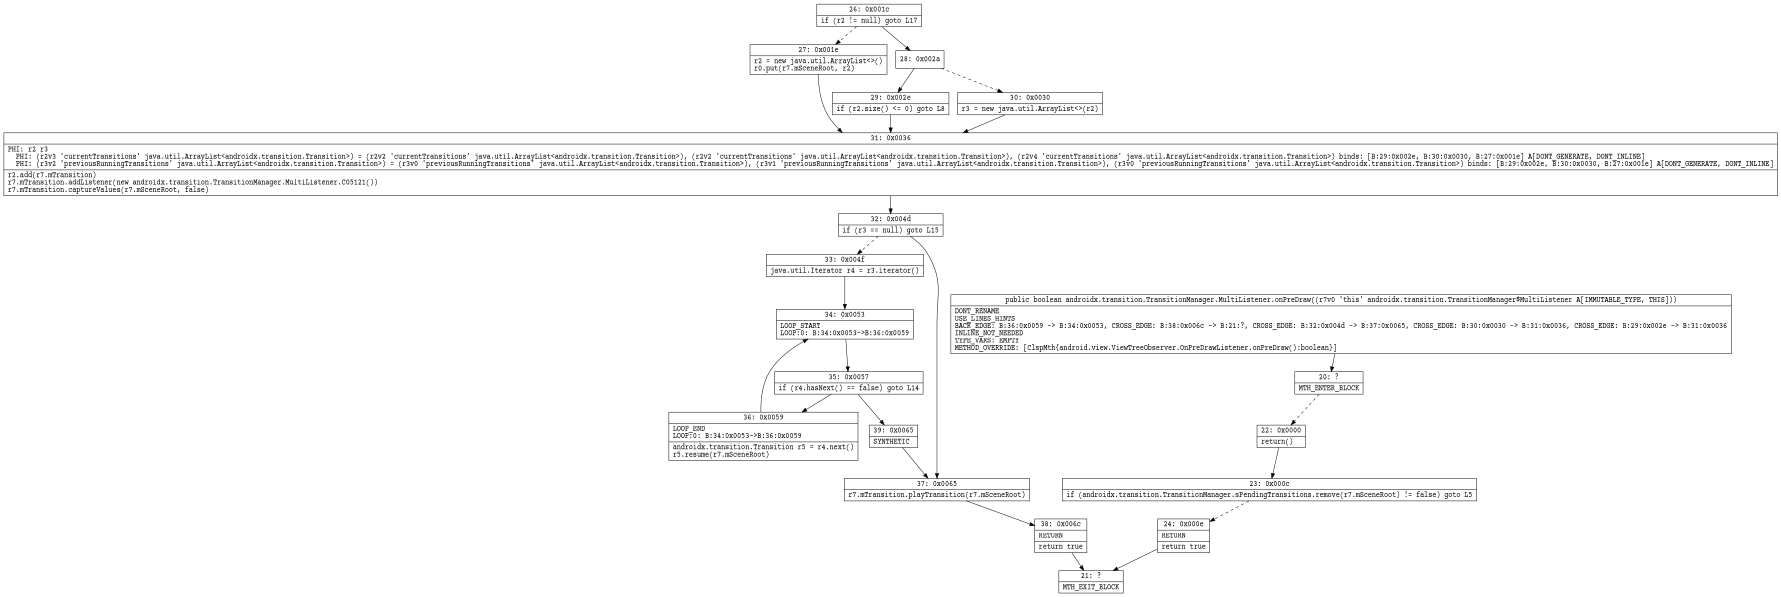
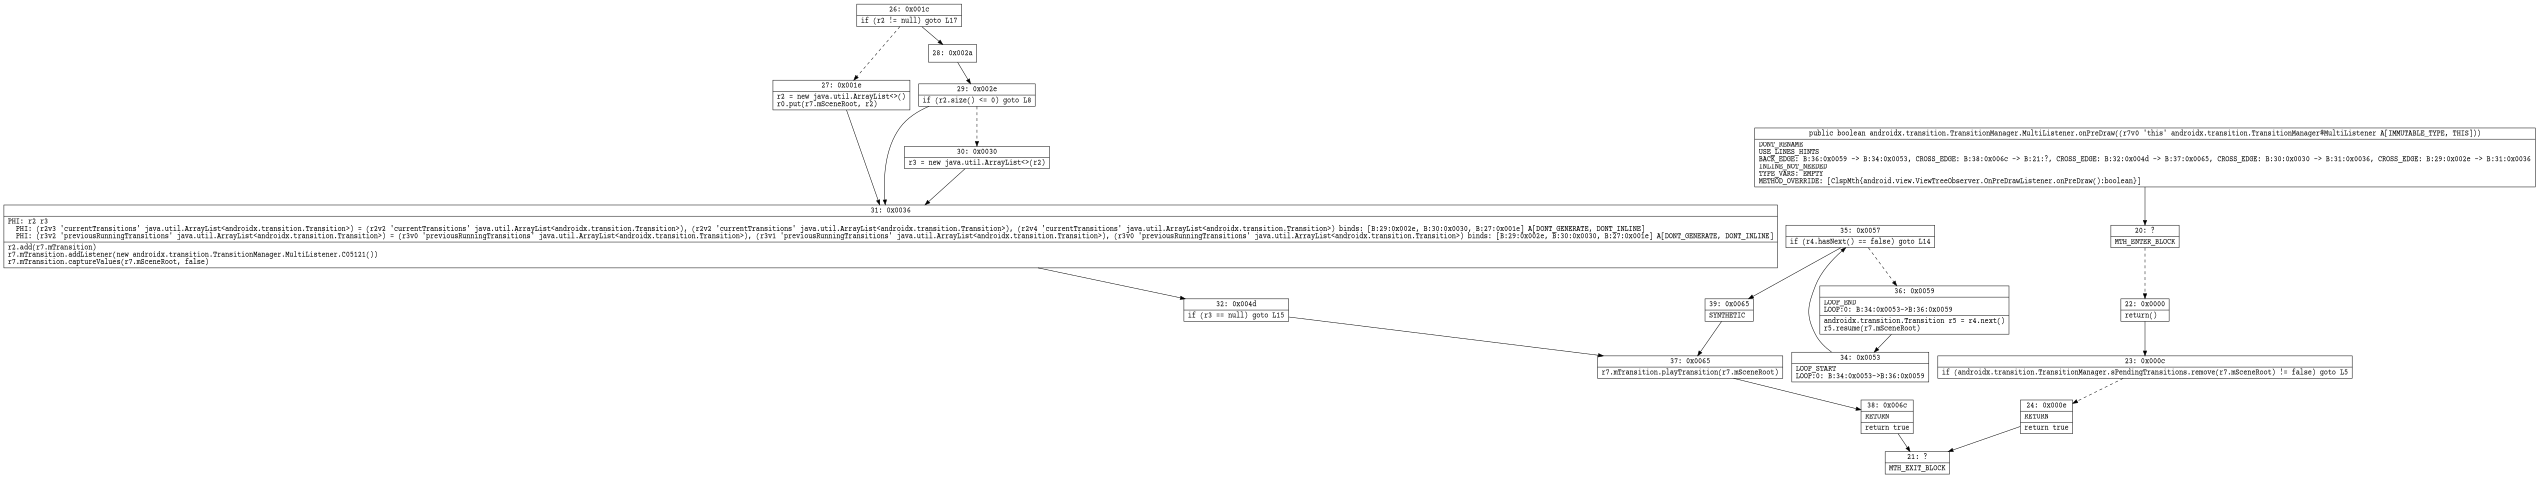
  digraph {
    fontname="Courier Prime"
    node [fontname="Courier Prime" shape=record]
    edge [fontname="Courier Prime"]
    n1 [label="{20\:\ ?|MTH_ENTER_BLOCK\l}"]
    n2 [label="{22\:\ 0x0000|return()\l}"]
    n3 [label="{23\:\ 0x000c|if (androidx.transition.TransitionManager.sPendingTransitions.remove(r7.mSceneRoot) != false) goto L5\l}"]
    n4 [label="{24\:\ 0x000e|RETURN\l|return true\l}"]
    n5 [label="{21\:\ ?|MTH_EXIT_BLOCK\l}"]
    n6 [label="{26\:\ 0x001c|if (r2 != null) goto L17\l}"]
    n7 [label="{27\:\ 0x001e|r2 = new java.util.ArrayList\<\>()\lr0.put(r7.mSceneRoot, r2)\l}"]
    n8 [label="{28\:\ 0x002a}"]
    n9 [label="{31\:\ 0x0036|PHI: r2 r3 \l  PHI: (r2v3 'currentTransitions' java.util.ArrayList\<androidx.transition.Transition\>) = (r2v2 'currentTransitions' java.util.ArrayList\<androidx.transition.Transition\>), (r2v2 'currentTransitions' java.util.ArrayList\<androidx.transition.Transition\>), (r2v4 'currentTransitions' java.util.ArrayList\<androidx.transition.Transition\>) binds: [B:29:0x002e, B:30:0x0030, B:27:0x001e] A[DONT_GENERATE, DONT_INLINE]\l  PHI: (r3v2 'previousRunningTransitions' java.util.ArrayList\<androidx.transition.Transition\>) = (r3v0 'previousRunningTransitions' java.util.ArrayList\<androidx.transition.Transition\>), (r3v1 'previousRunningTransitions' java.util.ArrayList\<androidx.transition.Transition\>), (r3v0 'previousRunningTransitions' java.util.ArrayList\<androidx.transition.Transition\>) binds: [B:29:0x002e, B:30:0x0030, B:27:0x001e] A[DONT_GENERATE, DONT_INLINE]\l|r2.add(r7.mTransition)\lr7.mTransition.addListener(new androidx.transition.TransitionManager.MultiListener.C05121())\lr7.mTransition.captureValues(r7.mSceneRoot, false)\l}"]
    n10 [label="{29\:\ 0x002e|if (r2.size() \<= 0) goto L8\l}"]
    n11 [label="{32\:\ 0x004d|if (r3 == null) goto L15\l}"]
-   n12 [label="{33\:\ 0x004f|java.util.Iterator r4 = r3.iterator()\l}"]
    n13 [label="{37\:\ 0x0065|r7.mTransition.playTransition(r7.mSceneRoot)\l}"]
    n14 [label="{34\:\ 0x0053|LOOP_START\lLOOP:0: B:34:0x0053\-\>B:36:0x0059\l}"]
    n15 [label="{38\:\ 0x006c|RETURN\l|return true\l}"]
    n16 [label="{35\:\ 0x0057|if (r4.hasNext() == false) goto L14\l}"]
    n17 [label="{36\:\ 0x0059|LOOP_END\lLOOP:0: B:34:0x0053\-\>B:36:0x0059\l|androidx.transition.Transition r5 = r4.next()\lr5.resume(r7.mSceneRoot)\l}"]
    n18 [label="{39\:\ 0x0065|SYNTHETIC\l}"]
    n19 [label="{30\:\ 0x0030|r3 = new java.util.ArrayList\<\>(r2)\l}"]
    n20 [label="{public boolean androidx.transition.TransitionManager.MultiListener.onPreDraw((r7v0 'this' androidx.transition.TransitionManager$MultiListener A[IMMUTABLE_TYPE, THIS]))  | DONT_RENAME\lUSE_LINES_HINTS\lBACK_EDGE: B:36:0x0059 \-\> B:34:0x0053, CROSS_EDGE: B:38:0x006c \-\> B:21:?, CROSS_EDGE: B:32:0x004d \-\> B:37:0x0065, CROSS_EDGE: B:30:0x0030 \-\> B:31:0x0036, CROSS_EDGE: B:29:0x002e \-\> B:31:0x0036\lINLINE_NOT_NEEDED\lTYPE_VARS: EMPTY\lMETHOD_OVERRIDE: [ClspMth\{android.view.ViewTreeObserver.OnPreDrawListener.onPreDraw():boolean\}]\l}"]
    n1 -> n2 [style=dashed]
    n2 -> n3
    n3 -> n4 [style=dashed]
    n4 -> n5
    n6 -> n7 [style=dashed]
    n6 -> n8
    n7 -> n9
    n8 -> n10
    n9 -> n11
    n10 -> n9
-   n8 -> n19 [style=dashed]
-   n11 -> n12 [style=dashed]
+   n10 -> n19 [style=dashed]
    n11 -> n13
-   n12 -> n14
    n13 -> n15
    n14 -> n16
    n15 -> n5
-   n16 -> n17 [style=solid]
+   n16 -> n17 [style=dashed]
    n16 -> n18
    n17 -> n14
    n18 -> n13
    n19 -> n9
    n20 -> n1
  }
